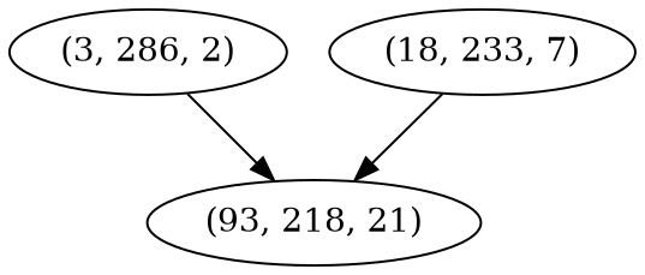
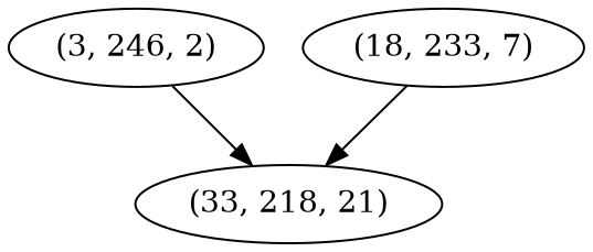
  digraph {
    fontname="DejaVu Serif"
    node [fontname="DejaVu Serif"]
    edge [fontname="DejaVu Serif"]
-   "(3, 246, 2)" [label="(3, 286, 2)"]
-   "(33, 218, 21)" [label="(93, 218, 21)"]
+   "(3, 246, 2)"
+   "(33, 218, 21)"
    "(18, 233, 7)"
    "(3, 246, 2)" -> "(33, 218, 21)"
    "(18, 233, 7)" -> "(33, 218, 21)"
  }
